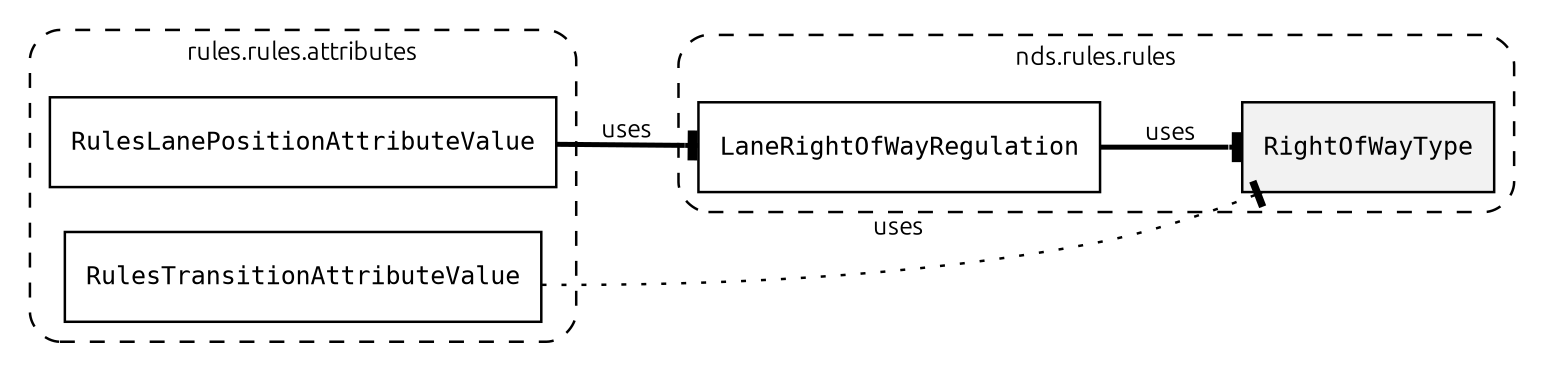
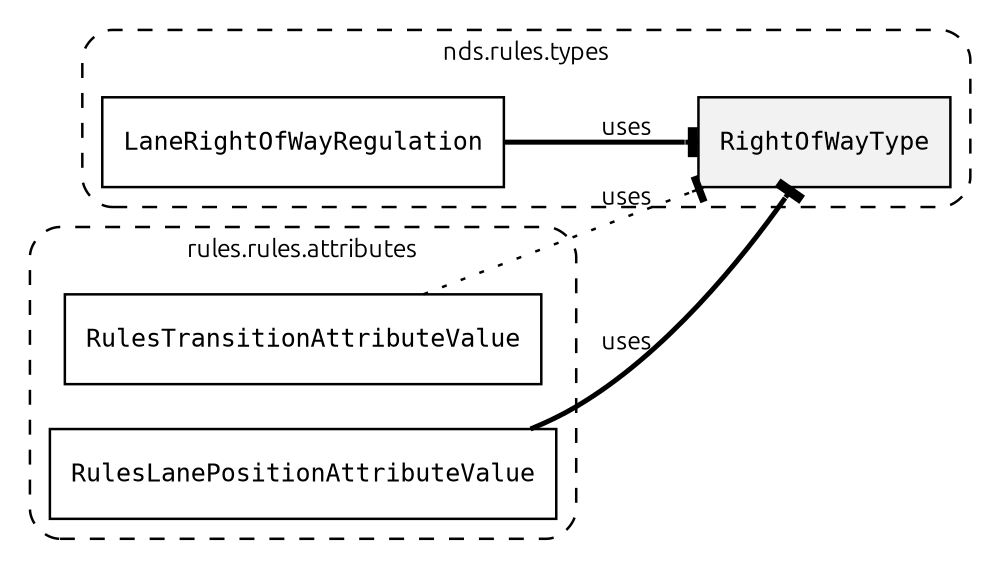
  digraph {
    fontname=Ubuntu
    fontsize=10
    rankdir=LR
    node [fontname=Ubuntu fontsize=10 shape=box]
    edge [arrowhead=tee fontname=Ubuntu fontsize=10 style=bold]
    n1 [fillcolor="#0000000D" label=<<font face="monospace"><table align="center" border="0" cellspacing="0" cellpadding="0"><tr><td href="../../../content/packages/nds.rules.types.html#Enum-RightOfWayType" title="Enum defined in nds.rules.types">RightOfWayType</td></tr></table></font>> style=filled]
    n2 [label=<<font face="monospace"><table align="center" border="0" cellspacing="0" cellpadding="0"><tr><td href="../../../content/packages/nds.rules.types.html#Structure-LaneRightOfWayRegulation" title="Structure defined in nds.rules.types">LaneRightOfWayRegulation</td></tr></table></font>>]
    n3 [label=<<font face="monospace"><table align="center" border="0" cellspacing="0" cellpadding="0"><tr><td href="../../../content/packages/nds.rules.attributes.html#Choice-RulesTransitionAttributeValue" title="Choice defined in nds.rules.attributes">RulesTransitionAttributeValue</td></tr></table></font>>]
    n4 [label=<<font face="monospace"><table align="center" border="0" cellspacing="0" cellpadding="0"><tr><td href="../../../content/packages/nds.rules.attributes.html#Choice-RulesLanePositionAttributeValue" title="Choice defined in nds.rules.attributes">RulesLanePositionAttributeValue</td></tr></table></font>>]
    subgraph cluster_1 {
-     label="nds.rules.rules"
+     label="nds.rules.types"
      style="dashed, rounded"
      n1
      n2
    }
    subgraph cluster_2 {
      label="rules.rules.attributes"
      style="dashed, rounded"
      n3
      n4
    }
    n2 -> n1 [label=uses]
    n3 -> n1 [label=uses style=dotted]
-   n4 -> n2 [label=uses]
+   n4 -> n1 [label=uses]
  }
